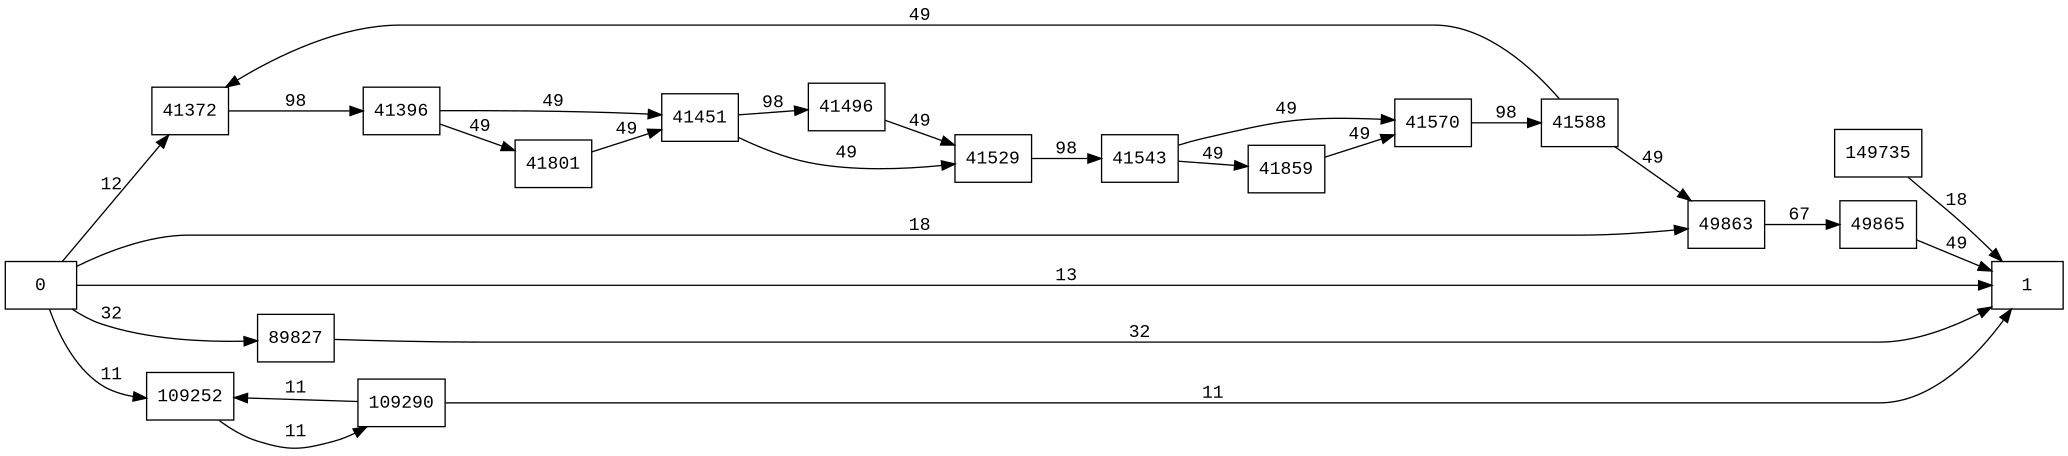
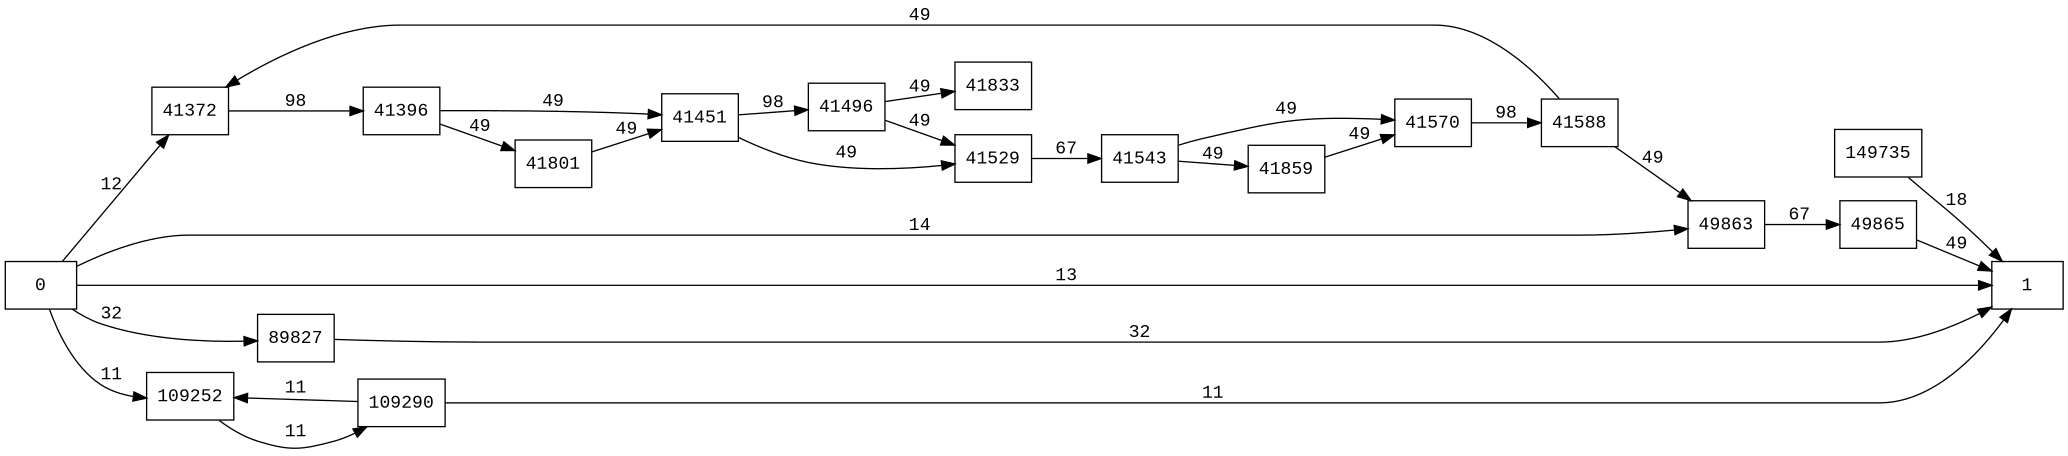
  digraph {
    fontname="Liberation Mono"
    rankdir=LR
    node [fontname="Liberation Mono" shape=rectangle]
    edge [fontname="Liberation Mono"]
    41372
    41396
    41451
    41801
    41496
    41529
+   41833
    41543
    41570
    41859
    n11 [label=41588]
    49863
    49865
    1
    149735
    89827
    109252
    109290
    0
    41372 -> 41396 [label=98]
    41396 -> 41451 [label=49]
    41396 -> 41801 [label=49]
    41451 -> 41496 [label=98]
    41451 -> 41529 [label=49]
    41801 -> 41451 [label=49]
    41496 -> 41529 [label=49]
-   41529 -> 41543 [label=98]
+   41496 -> 41833 [label=49]
+   41529 -> 41543 [label=67]
    41543 -> 41570 [label=49]
    41543 -> 41859 [label=49]
    41570 -> n11 [label=98]
    41859 -> 41570 [label=49]
    n11 -> 41372 [label=49]
    n11 -> 49863 [label=49]
    49863 -> 49865 [label=67]
    49865 -> 1 [label=49]
    149735 -> 1 [label=18]
    89827 -> 1 [label=32]
    109252 -> 109290 [label=11]
    109290 -> 1 [label=11]
    109290 -> 109252 [label=11]
    0 -> 41372 [label=12]
-   0 -> 49863 [label=18]
+   0 -> 49863 [label=14]
    0 -> 1 [label=13]
    0 -> 89827 [label=32]
    0 -> 109252 [label=11]
  }
